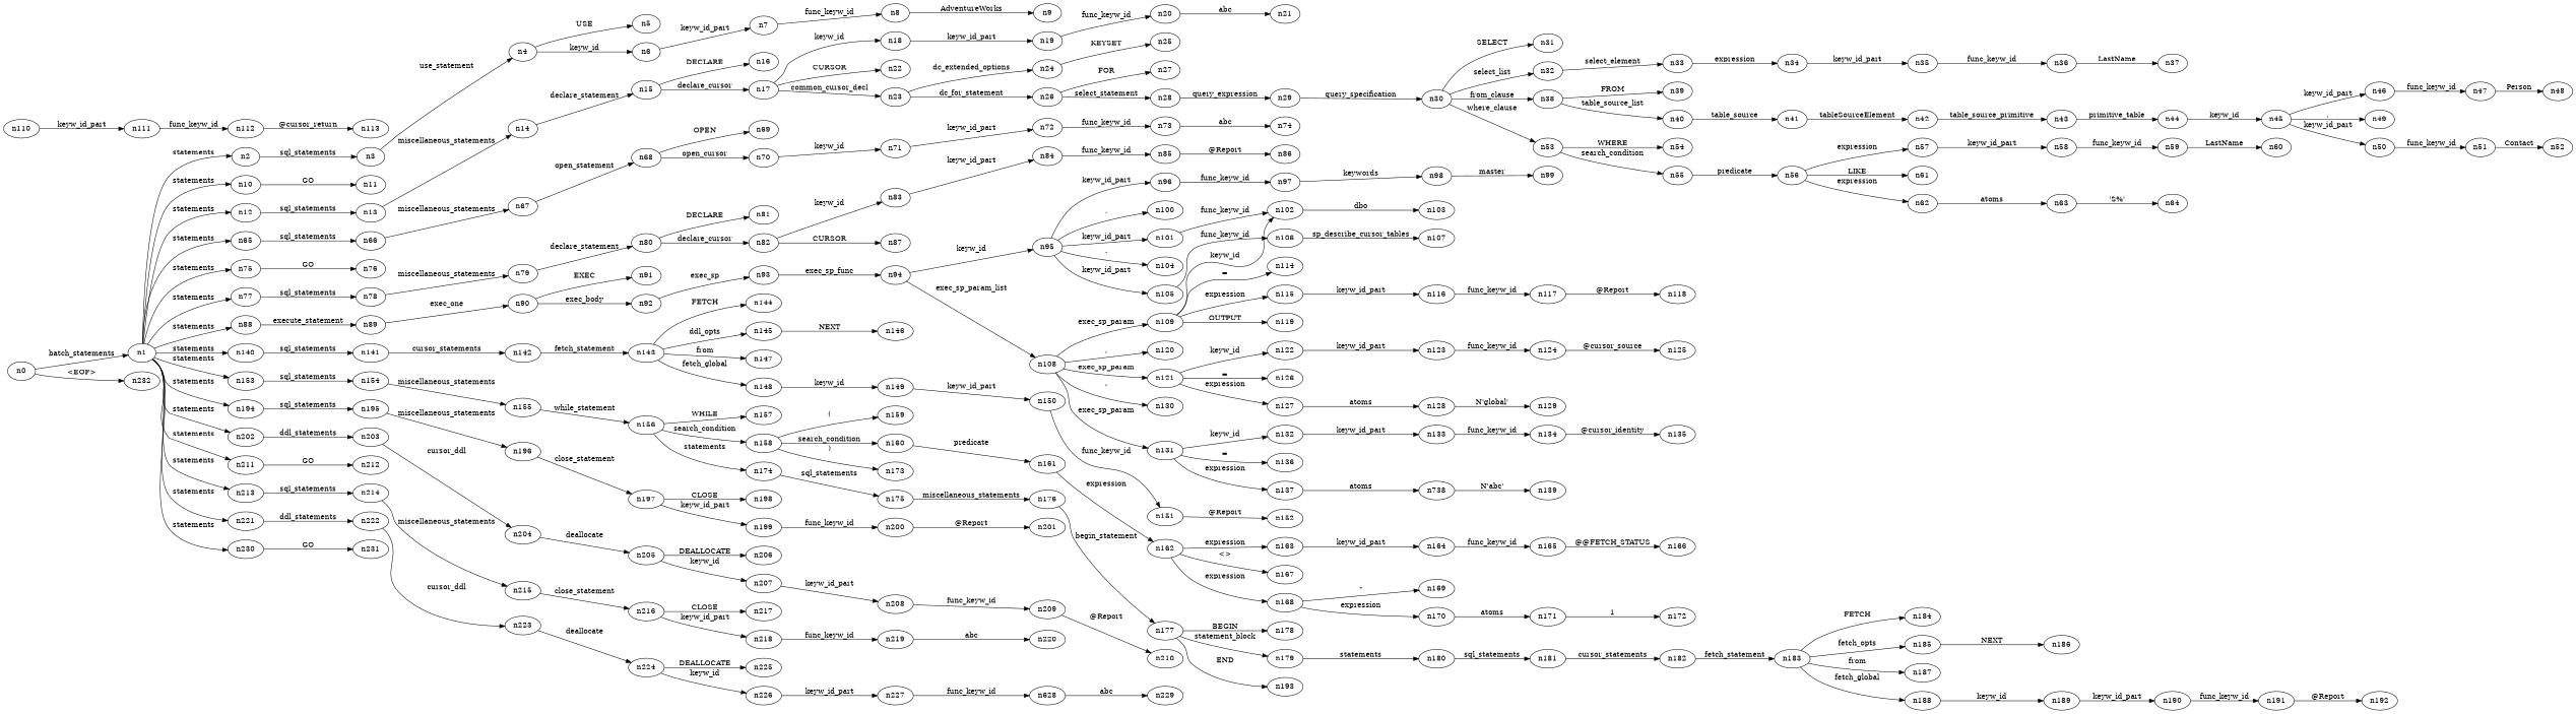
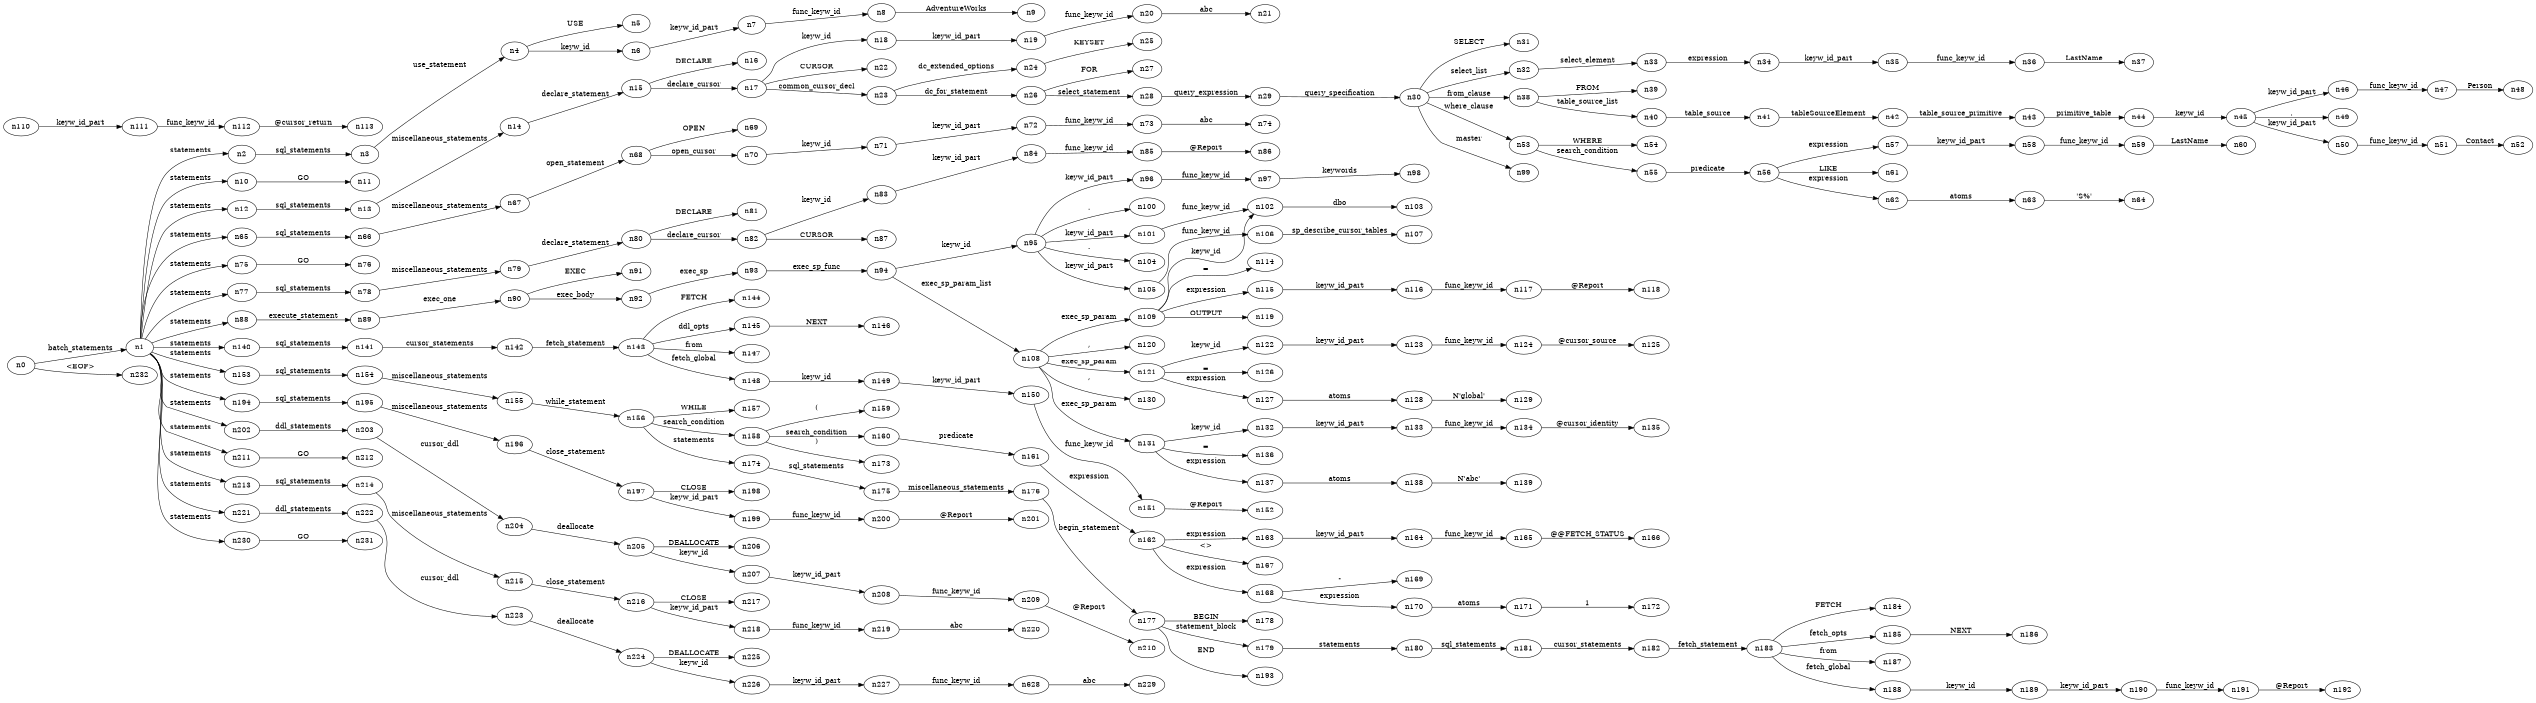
  digraph {
    rankdir=LR
    n0
    n1
    n232
    n2
    n10
    n12
    n65
    n75
    n77
    n88
    n140
    n153
    n194
    n202
    n211
    n213
    n221
    n230
    n3
    n11
    n13
    n66
    n76
    n78
    n89
    n141
    n154
    n195
    n203
    n212
    n214
    n222
    n231
    n4
    n5
    n6
    n7
    n8
    n9
    n14
    n15
    n16
    n17
    n18
    n22
    n23
    n19
    n24
    n26
    n20
    n21
    n25
    n27
    n28
    n29
    n30
    n31
    n32
    n38
    n53
    n33
    n39
    n40
    n54
    n55
    n34
    n35
    n36
    n37
    n41
    n42
    n43
    n44
    n45
    n46
    n49
    n50
    n47
    n51
    n48
    n52
    n56
    n57
    n61
    n62
    n58
    n63
    n59
    n60
    n64
    n67
    n68
    n69
    n70
    n71
    n72
    n73
    n74
    n79
    n80
    n81
    n82
    n83
    n87
    n84
    n85
    n86
    n90
    n91
    n92
    n93
    n94
    n95
    n108
    n96
    n100
    n101
    n104
    n105
    n109
    n120
    n121
    n130
    n131
    n97
    n102
    n106
    n98
    n99
    n103
    n107
    n114
    n115
    n119
    n122
    n126
    n127
    n132
    n136
    n137
    n110
    n111
    n116
    n112
    n113
    n117
    n118
    n123
    n128
    n124
    n125
    n129
    n133
-   n138 [label=n738]
+   n138
    n134
    n135
    n139
    n142
    n143
    n144
    n145
    n147
    n148
    n146
    n149
    n150
    n151
    n152
    n155
    n156
    n157
    n158
    n174
    n159
    n160
    n173
    n175
    n161
    n162
    n163
    n167
    n168
    n164
    n169
    n170
    n165
    n166
    n171
    n172
    n176
    n177
    n178
    n179
    n193
    n180
    n181
    n182
    n183
    n184
    n185
    n187
    n188
    n186
    n189
    n190
    n191
    n192
    n196
    n197
    n198
    n199
    n200
    n201
    n204
    n205
    n206
    n207
    n208
    n209
    n210
    n215
    n216
    n217
    n218
    n219
    n220
    n223
    n224
    n225
    n226
    n227
    n228 [label=n628]
    n229
    n0 -> n1 [label=batch_statements]
    n0 -> n232 [label="<EOF>"]
    n1 -> n2 [label=statements]
    n1 -> n10 [label=statements]
    n1 -> n12 [label=statements]
    n1 -> n65 [label=statements]
    n1 -> n75 [label=statements]
    n1 -> n77 [label=statements]
    n1 -> n88 [label=statements]
    n1 -> n140 [label=statements]
    n1 -> n153 [label=statements]
    n1 -> n194 [label=statements]
    n1 -> n202 [label=statements]
    n1 -> n211 [label=statements]
    n1 -> n213 [label=statements]
    n1 -> n221 [label=statements]
    n1 -> n230 [label=statements]
    n2 -> n3 [label=sql_statements]
    n10 -> n11 [label=GO]
    n12 -> n13 [label=sql_statements]
    n65 -> n66 [label=sql_statements]
    n75 -> n76 [label=GO]
    n77 -> n78 [label=sql_statements]
    n88 -> n89 [label=execute_statement]
    n140 -> n141 [label=sql_statements]
    n153 -> n154 [label=sql_statements]
    n194 -> n195 [label=sql_statements]
    n202 -> n203 [label=ddl_statements]
    n211 -> n212 [label=GO]
    n213 -> n214 [label=sql_statements]
    n221 -> n222 [label=ddl_statements]
    n230 -> n231 [label=GO]
    n3 -> n4 [label=use_statement]
    n13 -> n14 [label=miscellaneous_statements]
    n66 -> n67 [label=miscellaneous_statements]
    n78 -> n79 [label=miscellaneous_statements]
    n89 -> n90 [label=exec_one]
    n141 -> n142 [label=cursor_statements]
    n154 -> n155 [label=miscellaneous_statements]
    n195 -> n196 [label=miscellaneous_statements]
    n203 -> n204 [label=cursor_ddl]
    n214 -> n215 [label=miscellaneous_statements]
    n222 -> n223 [label=cursor_ddl]
    n4 -> n5 [label=USE]
    n4 -> n6 [label=keyw_id]
    n6 -> n7 [label=keyw_id_part]
    n7 -> n8 [label=func_keyw_id]
    n8 -> n9 [label=AdventureWorks]
    n14 -> n15 [label=declare_statement]
    n15 -> n16 [label=DECLARE]
    n15 -> n17 [label=declare_cursor]
    n17 -> n18 [label=keyw_id]
    n17 -> n22 [label=CURSOR]
    n17 -> n23 [label=common_cursor_decl]
    n18 -> n19 [label=keyw_id_part]
    n23 -> n24 [label=dc_extended_options]
    n23 -> n26 [label=dc_for_statement]
    n19 -> n20 [label=func_keyw_id]
    n24 -> n25 [label=KEYSET]
    n26 -> n27 [label=FOR]
    n26 -> n28 [label=select_statement]
    n20 -> n21 [label=abc]
    n28 -> n29 [label=query_expression]
    n29 -> n30 [label=query_specification]
    n30 -> n31 [label=SELECT]
    n30 -> n32 [label=select_list]
    n30 -> n38 [label=from_clause]
    n30 -> n53 [label=where_clause]
    n32 -> n33 [label=select_element]
    n38 -> n39 [label=FROM]
    n38 -> n40 [label=table_source_list]
    n53 -> n54 [label=WHERE]
    n53 -> n55 [label=search_condition]
    n33 -> n34 [label=expression]
    n40 -> n41 [label=table_source]
    n55 -> n56 [label=predicate]
    n34 -> n35 [label=keyw_id_part]
    n35 -> n36 [label=func_keyw_id]
    n36 -> n37 [label=LastName]
    n41 -> n42 [label=tableSourceElement]
    n42 -> n43 [label=table_source_primitive]
    n43 -> n44 [label=primitive_table]
    n44 -> n45 [label=keyw_id]
    n45 -> n46 [label=keyw_id_part]
    n45 -> n49 [label="."]
    n45 -> n50 [label=keyw_id_part]
    n46 -> n47 [label=func_keyw_id]
    n50 -> n51 [label=func_keyw_id]
    n47 -> n48 [label=Person]
    n51 -> n52 [label=Contact]
    n56 -> n57 [label=expression]
    n56 -> n61 [label=LIKE]
    n56 -> n62 [label=expression]
    n57 -> n58 [label=keyw_id_part]
    n62 -> n63 [label=atoms]
    n58 -> n59 [label=func_keyw_id]
    n63 -> n64 [label="'S%'"]
    n59 -> n60 [label=LastName]
    n67 -> n68 [label=open_statement]
    n68 -> n69 [label=OPEN]
    n68 -> n70 [label=open_cursor]
    n70 -> n71 [label=keyw_id]
    n71 -> n72 [label=keyw_id_part]
    n72 -> n73 [label=func_keyw_id]
    n73 -> n74 [label=abc]
    n79 -> n80 [label=declare_statement]
    n80 -> n81 [label=DECLARE]
    n80 -> n82 [label=declare_cursor]
    n82 -> n83 [label=keyw_id]
    n82 -> n87 [label=CURSOR]
    n83 -> n84 [label=keyw_id_part]
    n84 -> n85 [label=func_keyw_id]
    n85 -> n86 [label="@Report"]
    n90 -> n91 [label=EXEC]
    n90 -> n92 [label=exec_body]
    n92 -> n93 [label=exec_sp]
    n93 -> n94 [label=exec_sp_func]
    n94 -> n95 [label=keyw_id]
    n94 -> n108 [label=exec_sp_param_list]
    n95 -> n96 [label=keyw_id_part]
    n95 -> n100 [label="."]
    n95 -> n101 [label=keyw_id_part]
    n95 -> n104 [label="."]
    n95 -> n105 [label=keyw_id_part]
    n108 -> n109 [label=exec_sp_param]
    n108 -> n120 [label=","]
    n108 -> n121 [label=exec_sp_param]
    n108 -> n130 [label=","]
    n108 -> n131 [label=exec_sp_param]
    n96 -> n97 [label=func_keyw_id]
    n101 -> n102 [label=func_keyw_id]
    n105 -> n106 [label=func_keyw_id]
    n109 -> n102 [label=keyw_id]
    n109 -> n114 [label="="]
    n109 -> n115 [label=expression]
    n109 -> n119 [label=OUTPUT]
    n121 -> n122 [label=keyw_id]
    n121 -> n126 [label="="]
    n121 -> n127 [label=expression]
    n131 -> n132 [label=keyw_id]
    n131 -> n136 [label="="]
    n131 -> n137 [label=expression]
    n97 -> n98 [label=keywords]
    n102 -> n103 [label=dbo]
    n106 -> n107 [label=sp_describe_cursor_tables]
-   n98 -> n99 [label=master]
+   n30 -> n99 [label=master]
    n115 -> n116 [label=keyw_id_part]
    n122 -> n123 [label=keyw_id_part]
    n127 -> n128 [label=atoms]
    n132 -> n133 [label=keyw_id_part]
    n137 -> n138 [label=atoms]
    n110 -> n111 [label=keyw_id_part]
    n111 -> n112 [label=func_keyw_id]
    n116 -> n117 [label=func_keyw_id]
    n112 -> n113 [label="@cursor_return"]
    n117 -> n118 [label="@Report"]
    n123 -> n124 [label=func_keyw_id]
    n128 -> n129 [label="N'global'"]
    n124 -> n125 [label="@cursor_source"]
    n133 -> n134 [label=func_keyw_id]
    n138 -> n139 [label="N'abc'"]
    n134 -> n135 [label="@cursor_identity"]
    n142 -> n143 [label=fetch_statement]
    n143 -> n144 [label=FETCH]
    n143 -> n145 [label=ddl_opts]
    n143 -> n147 [label=from]
    n143 -> n148 [label=fetch_global]
    n145 -> n146 [label=NEXT]
    n148 -> n149 [label=keyw_id]
    n149 -> n150 [label=keyw_id_part]
    n150 -> n151 [label=func_keyw_id]
    n151 -> n152 [label="@Report"]
    n155 -> n156 [label=while_statement]
    n156 -> n157 [label=WHILE]
    n156 -> n158 [label=search_condition]
    n156 -> n174 [label=statements]
    n158 -> n159 [label="("]
    n158 -> n160 [label=search_condition]
    n158 -> n173 [label=")"]
    n174 -> n175 [label=sql_statements]
    n160 -> n161 [label=predicate]
    n175 -> n176 [label=miscellaneous_statements]
    n161 -> n162 [label=expression]
    n162 -> n163 [label=expression]
    n162 -> n167 [label="<>"]
    n162 -> n168 [label=expression]
    n163 -> n164 [label=keyw_id_part]
    n168 -> n169 [label="-"]
    n168 -> n170 [label=expression]
    n164 -> n165 [label=func_keyw_id]
    n170 -> n171 [label=atoms]
    n165 -> n166 [label="@@FETCH_STATUS"]
    n171 -> n172 [label=1]
    n176 -> n177 [label=begin_statement]
    n177 -> n178 [label=BEGIN]
    n177 -> n179 [label=statement_block]
    n177 -> n193 [label=END]
    n179 -> n180 [label=statements]
    n180 -> n181 [label=sql_statements]
    n181 -> n182 [label=cursor_statements]
    n182 -> n183 [label=fetch_statement]
    n183 -> n184 [label=FETCH]
    n183 -> n185 [label=fetch_opts]
    n183 -> n187 [label=from]
    n183 -> n188 [label=fetch_global]
    n185 -> n186 [label=NEXT]
    n188 -> n189 [label=keyw_id]
    n189 -> n190 [label=keyw_id_part]
    n190 -> n191 [label=func_keyw_id]
    n191 -> n192 [label="@Report"]
    n196 -> n197 [label=close_statement]
    n197 -> n198 [label=CLOSE]
    n197 -> n199 [label=keyw_id_part]
    n199 -> n200 [label=func_keyw_id]
    n200 -> n201 [label="@Report"]
    n204 -> n205 [label=deallocate]
    n205 -> n206 [label=DEALLOCATE]
    n205 -> n207 [label=keyw_id]
    n207 -> n208 [label=keyw_id_part]
    n208 -> n209 [label=func_keyw_id]
    n209 -> n210 [label="@Report"]
    n215 -> n216 [label=close_statement]
    n216 -> n217 [label=CLOSE]
    n216 -> n218 [label=keyw_id_part]
    n218 -> n219 [label=func_keyw_id]
    n219 -> n220 [label=abc]
    n223 -> n224 [label=deallocate]
    n224 -> n225 [label=DEALLOCATE]
    n224 -> n226 [label=keyw_id]
    n226 -> n227 [label=keyw_id_part]
    n227 -> n228 [label=func_keyw_id]
    n228 -> n229 [label=abc]
  }
